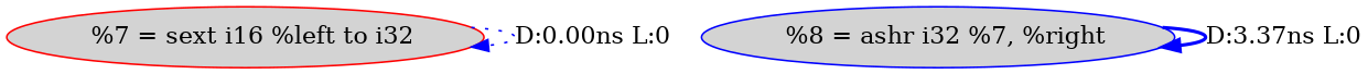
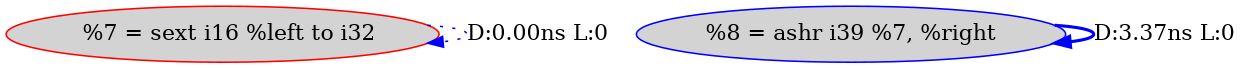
  digraph {
    node [style=filled fillcolor=lightgrey]
    edge [color=blue]
    n1 [label="  %7 = sext i16 %left to i32" color=red]
-   n2 [label="  %8 = ashr i32 %7, %right" color=blue]
+   n2 [label="%8 = ashr i39 %7, %right" color=blue]
    n1 -> n1 [label="D:0.00ns L:0" style=dotted]
    n2 -> n2 [label="D:3.37ns L:0" style=bold]
  }
